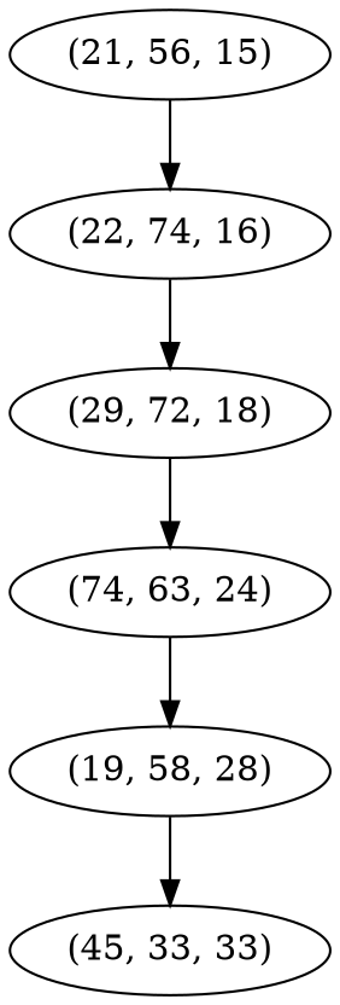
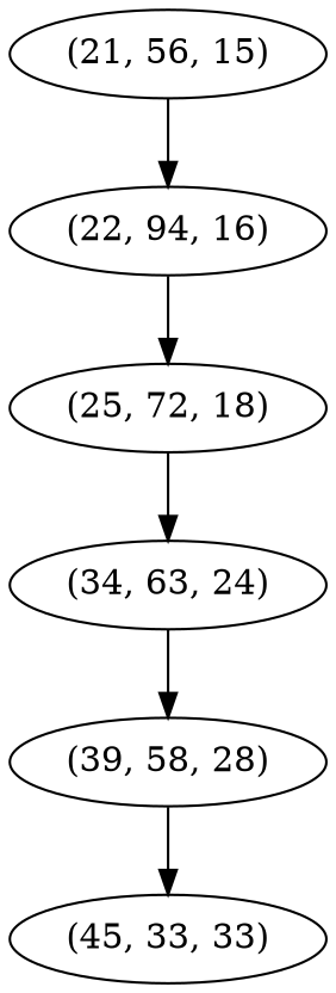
  digraph {
    n1 [label="(21, 56, 15)"]
-   "(22, 74, 16)"
-   "(25, 72, 18)" [label="(29, 72, 18)"]
-   "(34, 63, 24)" [label="(74, 63, 24)"]
-   "(39, 58, 28)" [label="(19, 58, 28)"]
+   "(22, 74, 16)" [label="(22, 94, 16)"]
+   "(25, 72, 18)"
+   "(34, 63, 24)"
+   "(39, 58, 28)"
    n6 [label="(45, 33, 33)"]
    n1 -> "(22, 74, 16)"
    "(22, 74, 16)" -> "(25, 72, 18)"
    "(25, 72, 18)" -> "(34, 63, 24)"
    "(34, 63, 24)" -> "(39, 58, 28)"
    "(39, 58, 28)" -> n6
  }
